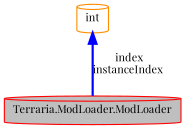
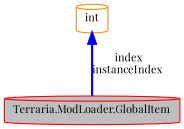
  digraph {
    fontname="Playfair Display"
    node [fontname="Playfair Display" fontsize=10 shape=cylinder style=filled]
-   n1 [color=red fillcolor=grey75 fontcolor=black height=0.2 label="Terraria.ModLoader.ModLoader" width=0.4]
+   n1 [color=red fillcolor=grey75 fontcolor=black height=0.2 label="Terraria.ModLoader.GlobalItem" width=0.4]
    n2 [color=darkorange fillcolor=white height=0.2 label=int width=0.4]
    n2 -> n1 [color=blue dir=back fontname="Playfair Display" fontsize=10 label=" index\ninstanceIndex" labelfontname=Helvetica labelfontsize=10 style=bold]
  }
